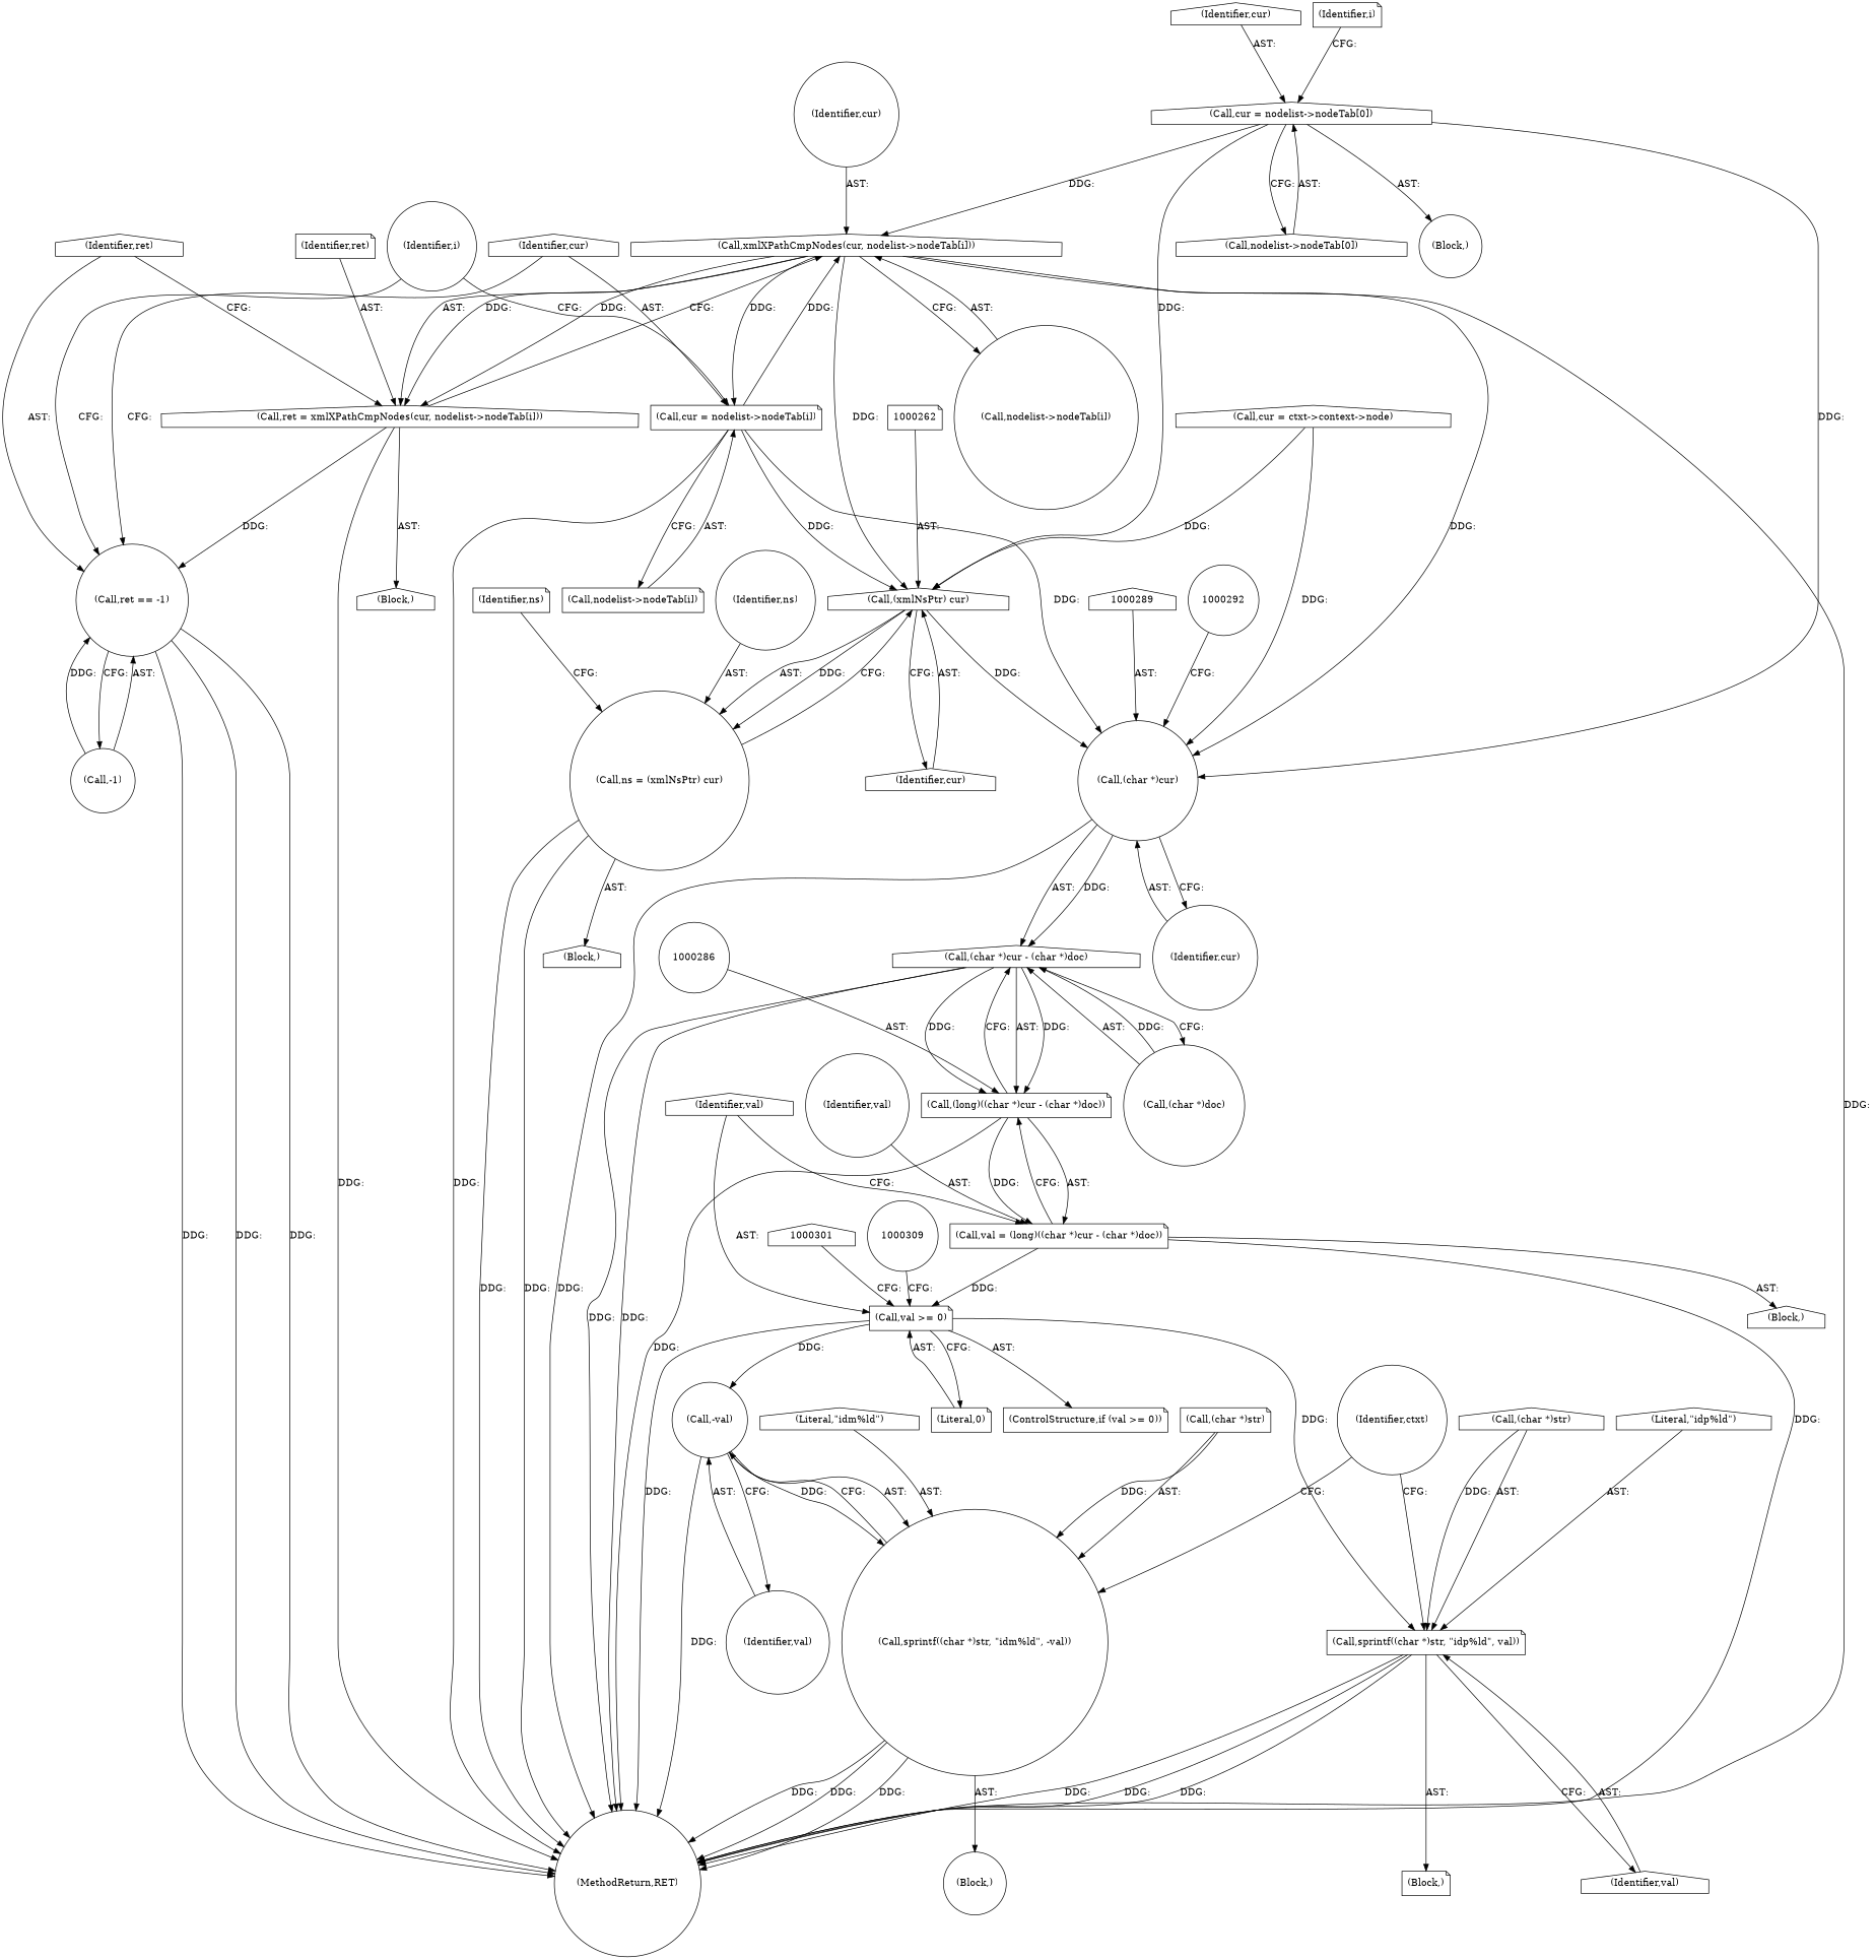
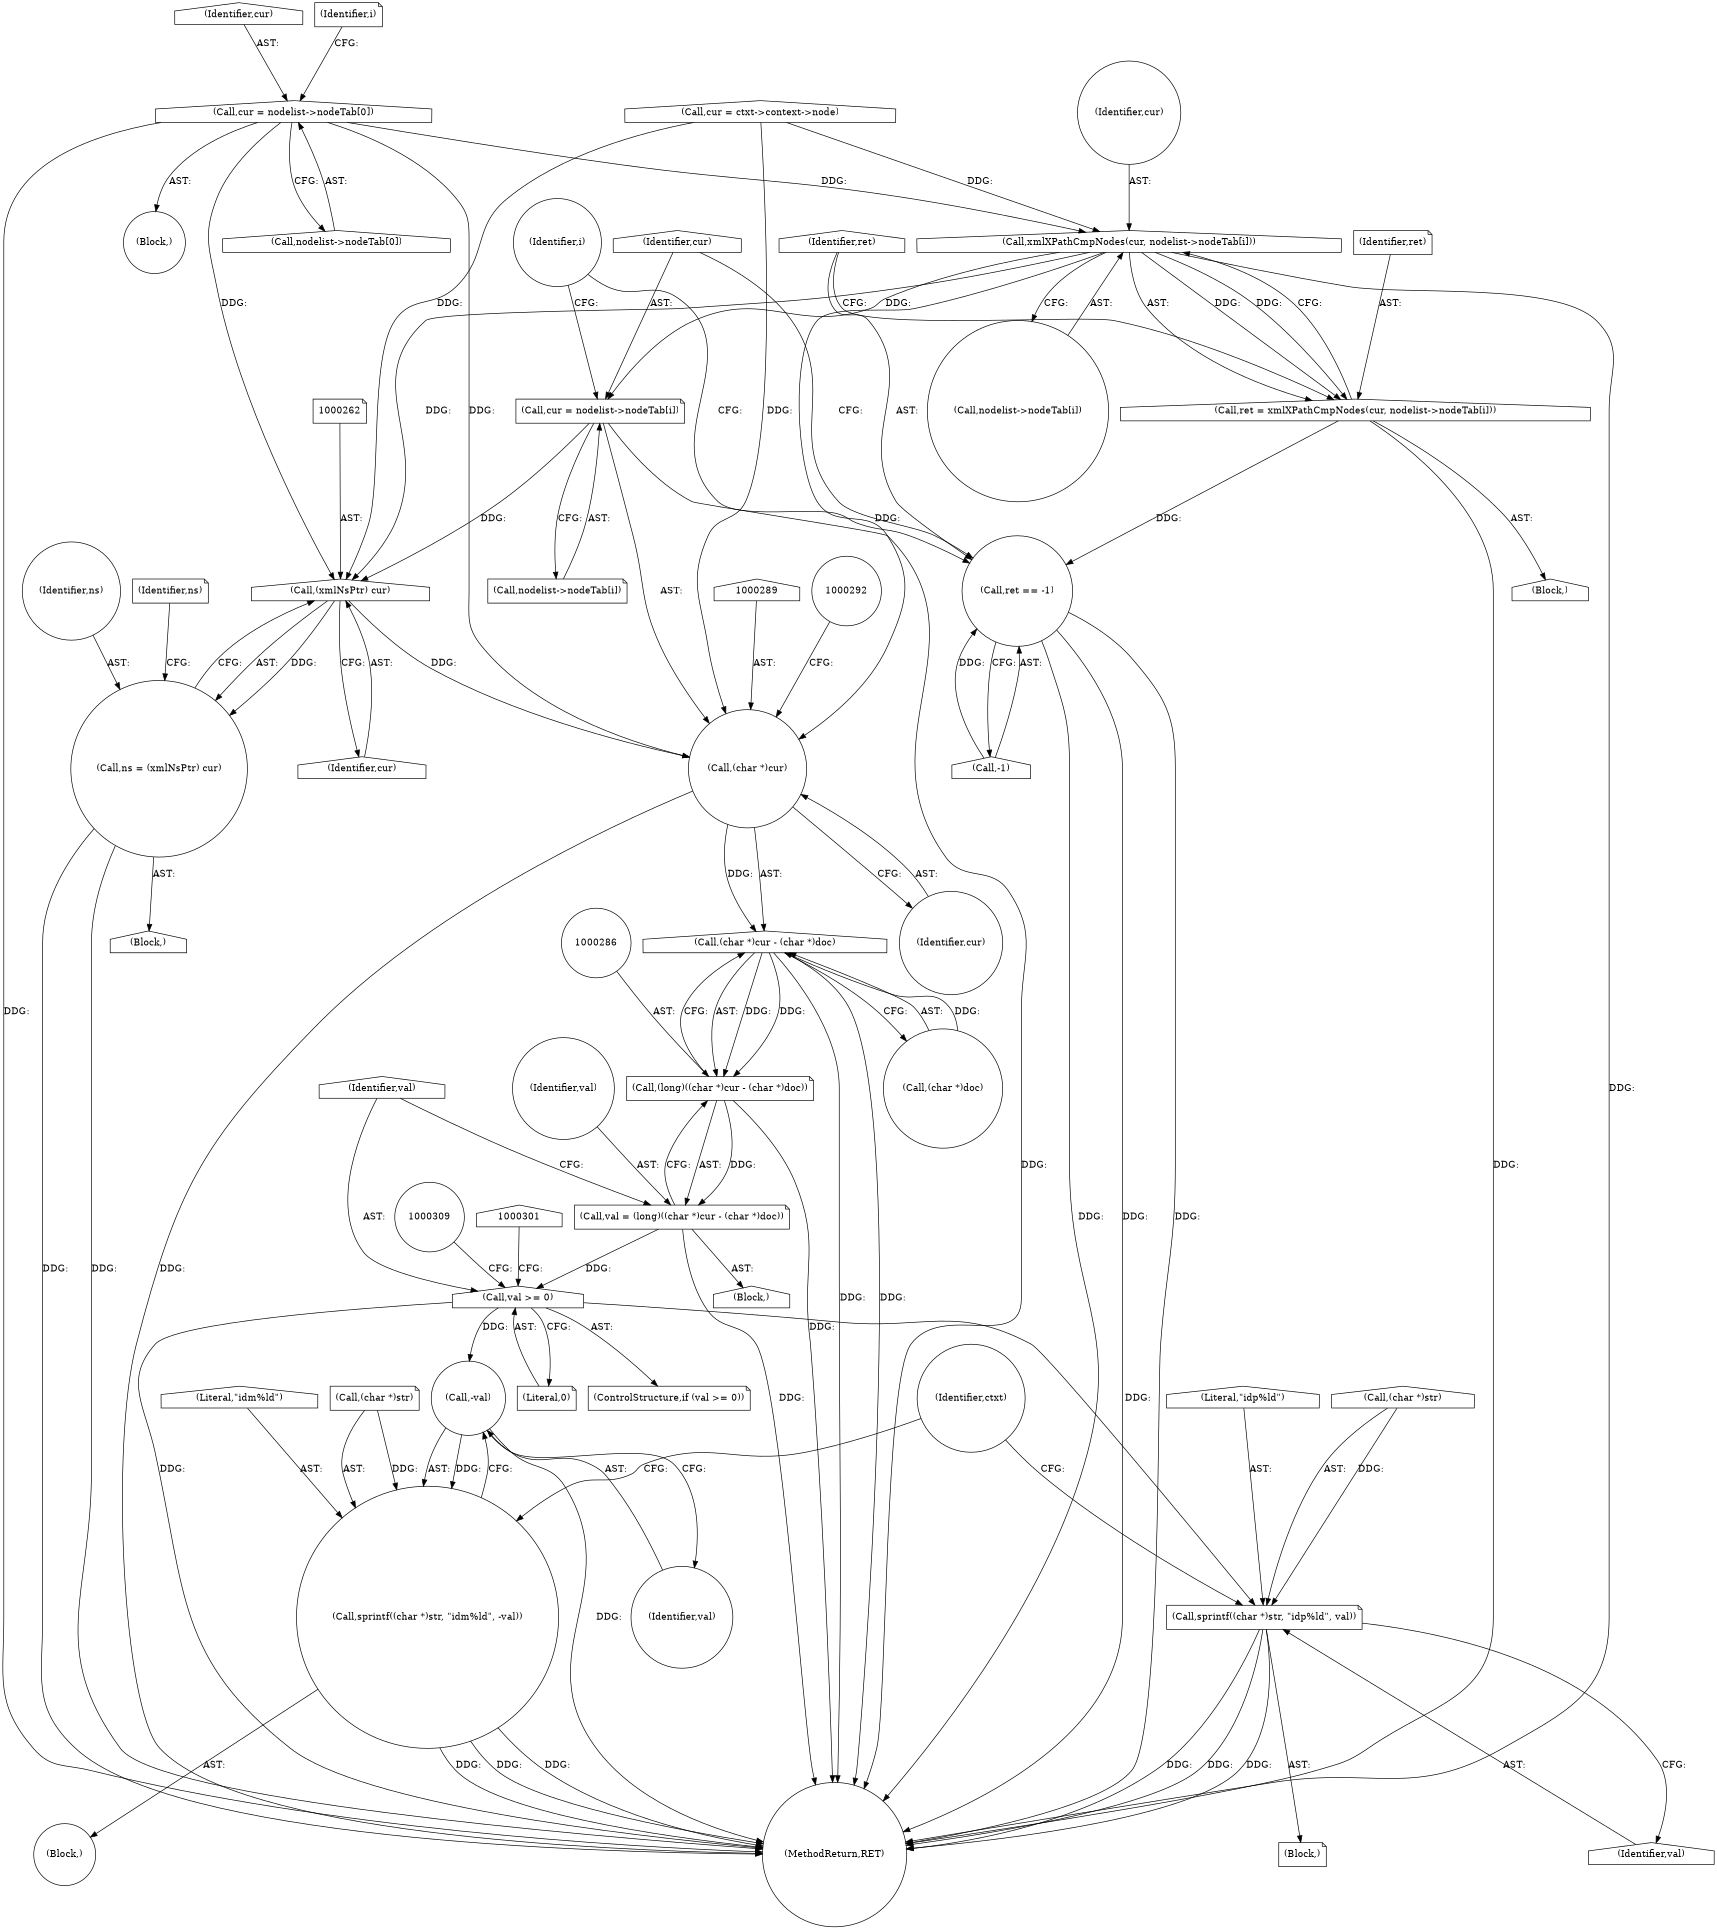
  digraph {
    node [shape=house]
    n1 [label="(Call,xmlXPathCmpNodes(cur, nodelist->nodeTab[i]))"]
    n2 [label="(Call,cur = nodelist->nodeTab[i])" shape=note]
    n3 [label="(Call,ret = xmlXPathCmpNodes(cur, nodelist->nodeTab[i]))"]
    n4 [label="(Call,(xmlNsPtr) cur)"]
    n5 [label="(Call,(char *)cur)" shape=circle]
    n6 [label="(MethodReturn,RET)" shape=circle]
    n7 [label="(Call,nodelist->nodeTab[i])" shape=circle]
    n8 [label="(Call,nodelist->nodeTab[i])" shape=note]
    n9 [label="(Call,ret == -1)" shape=circle]
    n10 [label="(Block,)"]
    n11 [label="(Call,ns = (xmlNsPtr) cur)" shape=circle]
    n12 [label="(Identifier,cur)"]
    n13 [label="(Call,(char *)cur - (char *)doc)"]
    n14 [label="(Identifier,cur)" shape=circle]
    n15 [label="(Call,cur = nodelist->nodeTab[0])"]
    n16 [label="(Call,nodelist->nodeTab[0])"]
    n17 [label="(Block,)" shape=circle]
-   n18 [label="(Call,-1)" shape=circle]
+   n18 [label="(Call,-1)"]
    n19 [label="(Block,)"]
    n20 [label="(Call,(long)((char *)cur - (char *)doc))" shape=note]
    n21 [label="(Call,(char *)doc)" shape=circle]
    n22 [label="(Call,val = (long)((char *)cur - (char *)doc))" shape=note]
-   n23 [label="(Call,val >= 0)" shape=note]
+   n23 [label="(Call,val >= 0)"]
    n24 [label="(Block,)"]
    n25 [label="(Call,sprintf((char *)str, \"idp%ld\", val))" shape=note]
    n26 [label="(Call,-val)" shape=circle]
    n27 [label="(Literal,0)" shape=note]
    n28 [label="(ControlStructure,if (val >= 0))" shape=note]
    n29 [label="(Identifier,val)"]
    n30 [label="(Block,)" shape=note]
    n31 [label="(Call,sprintf((char *)str, \"idm%ld\", -val))" shape=circle]
    n32 [label="(Identifier,val)" shape=circle]
    n33 [label="(Block,)" shape=circle]
    n34 [label="(Call,(char *)str)"]
    n35 [label="(Literal,\"idm%ld\")"]
    n36 [label="(Identifier,cur)"]
    n37 [label="(Identifier,cur)"]
    n38 [label="(Literal,\"idp%ld\")"]
    n39 [label="(Identifier,ctxt)" shape=circle]
    n40 [label="(Identifier,val)" shape=circle]
    n41 [label="(Identifier,val)"]
    n42 [label="(Identifier,i)" shape=note]
    n43 [label="(Identifier,ret)"]
    n44 [label="(Call,cur = ctxt->context->node)"]
    n45 [label="(Identifier,ret)" shape=note]
    n46 [label="(Call,(char *)str)" shape=note]
    n47 [label="(Identifier,ns)" shape=note]
    n48 [label="(Identifier,i)" shape=circle]
    n49 [label="(Identifier,ns)" shape=circle]
    n50 [label="(Identifier,cur)" shape=circle]
    1000262 [shape=note]
    1000289
    1000292 [shape=circle]
    1000286 [shape=circle]
    1000301
    1000309 [shape=circle]
    n1 -> n2 [label="DDG: "]
    n1 -> n3 [label="AST: "]
    n1 -> n3 [label="DDG: "]
    n1 -> n3 [label="DDG: "]
    n1 -> n4 [label="DDG: "]
    n1 -> n5 [label="DDG: "]
    n1 -> n6 [label="DDG: "]
    n1 -> n7 [label="CFG: "]
-   n2 -> n1 [label="DDG: "]
+   n44 -> n1 [label="DDG: "]
    n2 -> n4 [label="DDG: "]
-   n2 -> n5 [label="DDG: "]
+   n2 -> n5 [label="AST: "]
    n2 -> n6 [label="DDG: "]
    n2 -> n8 [label="CFG: "]
    n3 -> n1 [label="CFG: "]
    n3 -> n6 [label="DDG: "]
    n3 -> n9 [label="DDG: "]
    n3 -> n10 [label="AST: "]
    n4 -> n5 [label="DDG: "]
    n4 -> n11 [label="AST: "]
    n4 -> n11 [label="DDG: "]
    n4 -> n12 [label="CFG: "]
    n5 -> n6 [label="DDG: "]
    n5 -> n13 [label="AST: "]
    n5 -> n13 [label="DDG: "]
    n5 -> n14 [label="CFG: "]
    n7 -> n1 [label="AST: "]
    n8 -> n2 [label="AST: "]
    n9 -> n6 [label="DDG: "]
    n9 -> n6 [label="DDG: "]
    n9 -> n6 [label="DDG: "]
    n9 -> n18 [label="CFG: "]
    n11 -> n4 [label="CFG: "]
    n11 -> n6 [label="DDG: "]
    n11 -> n6 [label="DDG: "]
    n11 -> n19 [label="AST: "]
    n12 -> n4 [label="AST: "]
    n13 -> n6 [label="DDG: "]
    n13 -> n6 [label="DDG: "]
    n13 -> n20 [label="AST: "]
    n13 -> n20 [label="DDG: "]
    n13 -> n20 [label="DDG: "]
    n13 -> n21 [label="CFG: "]
    n14 -> n5 [label="AST: "]
    n15 -> n1 [label="DDG: "]
    n15 -> n4 [label="DDG: "]
    n15 -> n5 [label="DDG: "]
+   n15 -> n6 [label="DDG: "]
    n15 -> n16 [label="CFG: "]
    n15 -> n17 [label="AST: "]
    n16 -> n15 [label="AST: "]
    n18 -> n9 [label="AST: "]
    n18 -> n9 [label="DDG: "]
    n20 -> n6 [label="DDG: "]
    n20 -> n13 [label="CFG: "]
    n20 -> n22 [label="AST: "]
    n20 -> n22 [label="DDG: "]
    n21 -> n13 [label="AST: "]
    n21 -> n13 [label="DDG: "]
    n22 -> n6 [label="DDG: "]
    n22 -> n20 [label="CFG: "]
    n22 -> n23 [label="DDG: "]
    n22 -> n24 [label="AST: "]
    n23 -> n6 [label="DDG: "]
    n23 -> n25 [label="DDG: "]
    n23 -> n26 [label="DDG: "]
    n23 -> n27 [label="CFG: "]
    n23 -> n28 [label="AST: "]
    n25 -> n6 [label="DDG: "]
    n25 -> n6 [label="DDG: "]
    n25 -> n6 [label="DDG: "]
    n25 -> n29 [label="CFG: "]
    n25 -> n30 [label="AST: "]
    n26 -> n6 [label="DDG: "]
    n26 -> n31 [label="AST: "]
    n26 -> n31 [label="DDG: "]
    n26 -> n32 [label="CFG: "]
    n27 -> n23 [label="AST: "]
    n29 -> n25 [label="AST: "]
    n31 -> n6 [label="DDG: "]
    n31 -> n6 [label="DDG: "]
    n31 -> n6 [label="DDG: "]
    n31 -> n26 [label="CFG: "]
    n31 -> n33 [label="AST: "]
    n32 -> n26 [label="AST: "]
    n34 -> n25 [label="AST: "]
    n34 -> n25 [label="DDG: "]
    n35 -> n31 [label="AST: "]
    n36 -> n15 [label="AST: "]
    n37 -> n2 [label="AST: "]
    n37 -> n9 [label="CFG: "]
    n38 -> n25 [label="AST: "]
    n39 -> n25 [label="CFG: "]
    n39 -> n31 [label="CFG: "]
    n40 -> n22 [label="AST: "]
    n41 -> n22 [label="CFG: "]
    n41 -> n23 [label="AST: "]
    n42 -> n15 [label="CFG: "]
    n43 -> n3 [label="CFG: "]
    n43 -> n9 [label="AST: "]
    n44 -> n4 [label="DDG: "]
    n44 -> n5 [label="DDG: "]
    n45 -> n3 [label="AST: "]
    n46 -> n31 [label="AST: "]
    n46 -> n31 [label="DDG: "]
    n47 -> n11 [label="CFG: "]
    n48 -> n2 [label="CFG: "]
    n48 -> n9 [label="CFG: "]
    n49 -> n11 [label="AST: "]
    n50 -> n1 [label="AST: "]
    1000262 -> n4 [label="AST: "]
    1000289 -> n5 [label="AST: "]
    1000292 -> n5 [label="CFG: "]
    1000286 -> n20 [label="AST: "]
    1000301 -> n23 [label="CFG: "]
    1000309 -> n23 [label="CFG: "]
  }
